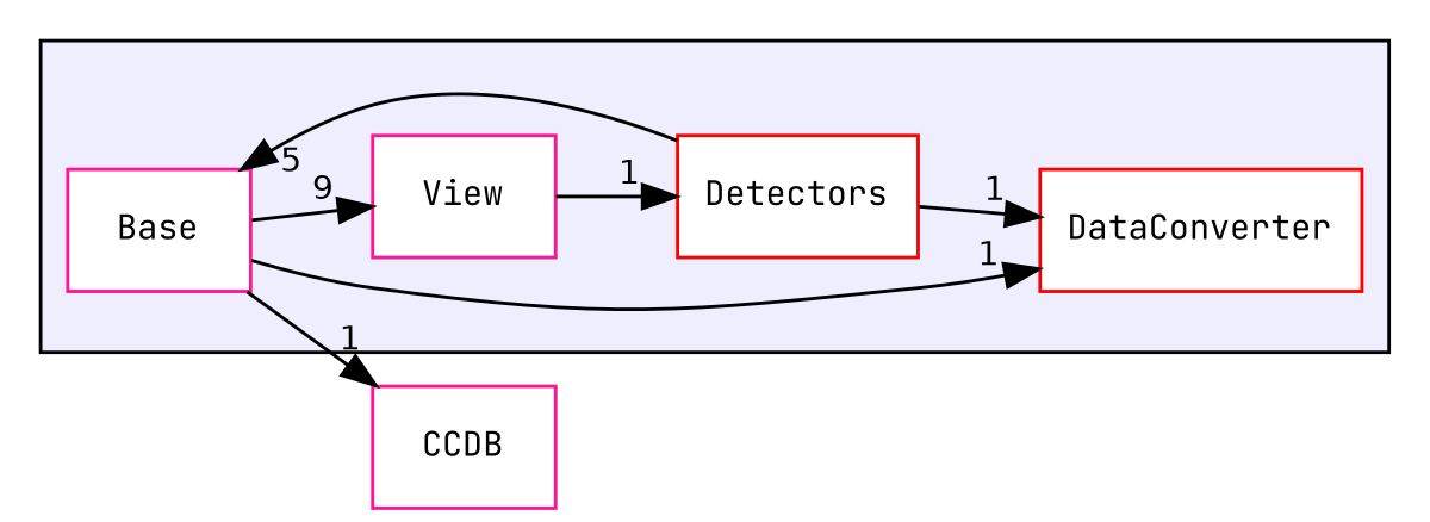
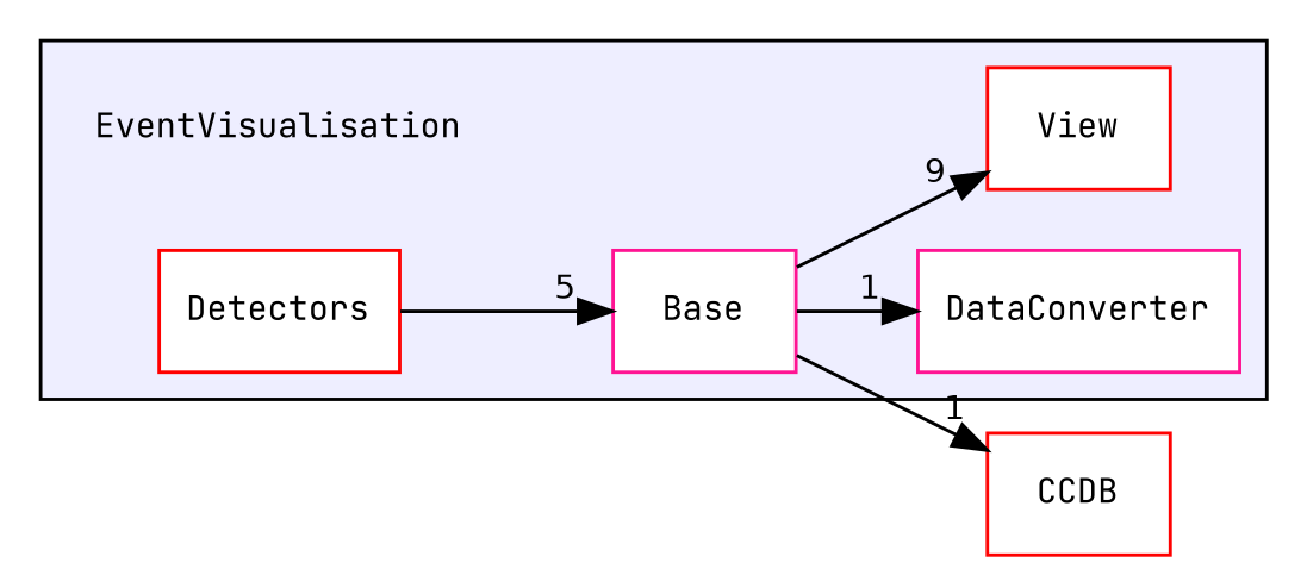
  digraph {
    compound=true
    fontname="JetBrains Mono"
    rankdir=LR
    node [color=red fontname="JetBrains Mono" fontsize=10 shape=box fillcolor=white style=filled]
    edge [fontname="JetBrains Mono" headlabel=1 labeldistance=1.5 labelfontname=Helvetica labelfontsize=10]
+   n1 [color=darkorange label=EventVisualisation shape=plaintext fillcolor="" style=""]
    n2 [color=deeppink label=Base]
-   n3 [label=DataConverter]
+   n3 [color=deeppink label=DataConverter]
    n4 [label=Detectors]
-   n5 [color=deeppink label=View]
-   n6 [color=deeppink label=CCDB fillcolor="" style=""]
+   n5 [label=View]
+   n6 [label=CCDB fillcolor="" style=""]
    subgraph cluster_1 {
      bgcolor="#eeeeff"
      pencolor=black
+     n1
      n2
      n3
      n4
      n5
    }
    n2 -> n3
    n2 -> n5 [headlabel=9]
    n2 -> n6
    n4 -> n2 [headlabel=5]
-   n4 -> n3
-   n5 -> n4
  }
